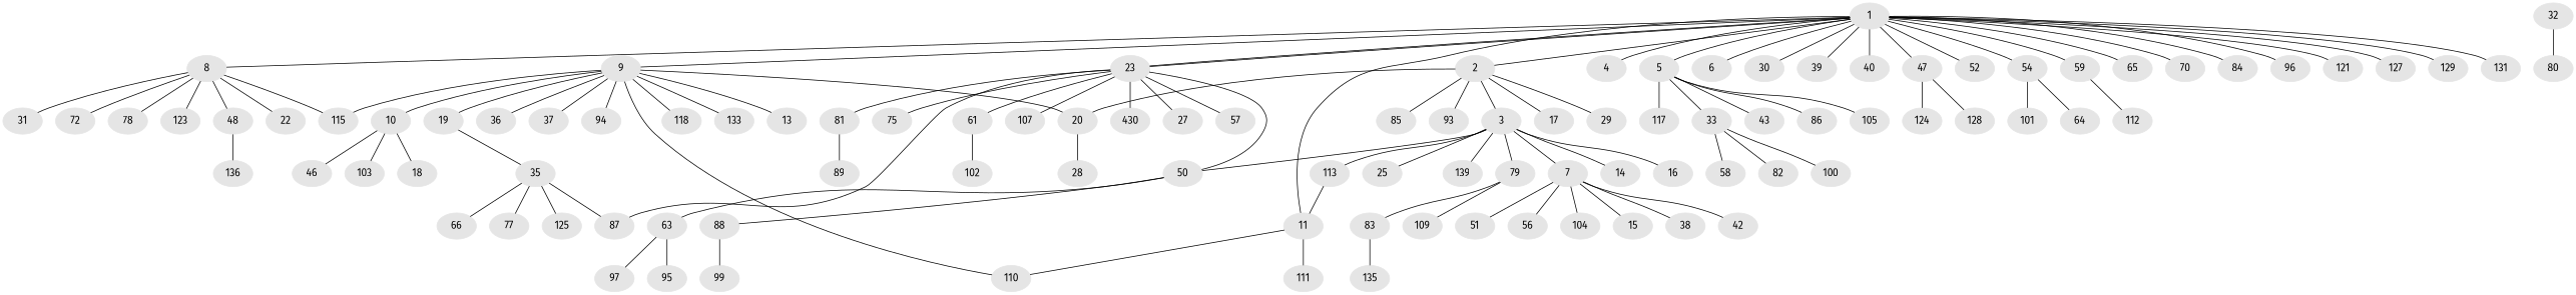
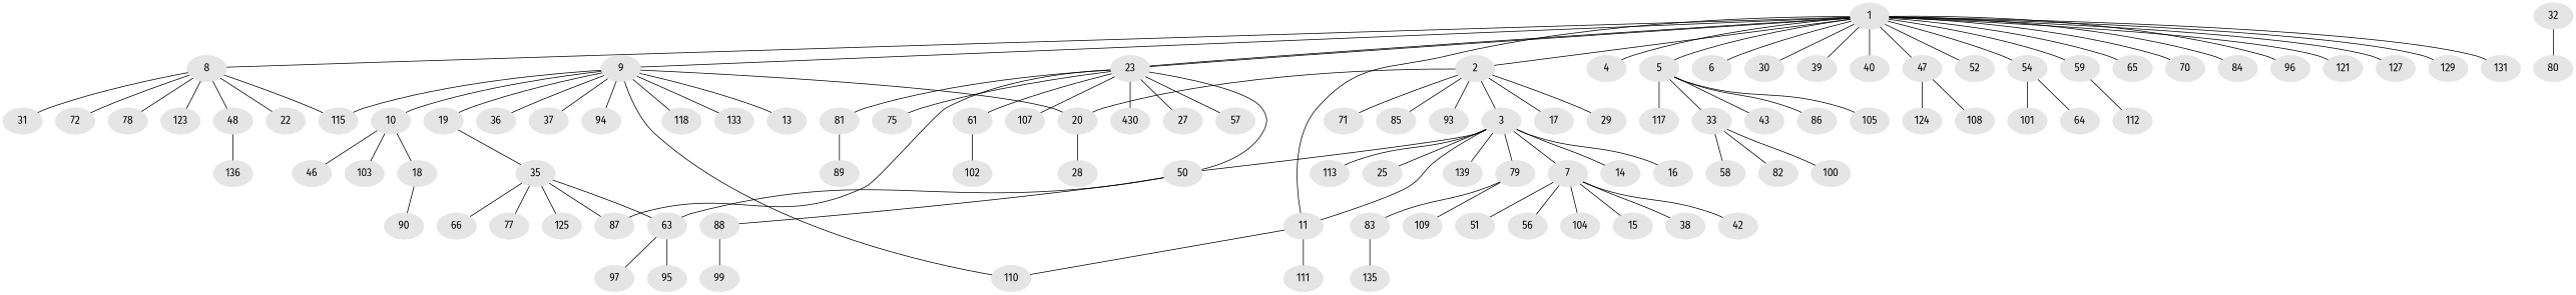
  graph {
    fontname="Fira Sans"
    node [color=gray90 fontname="Fira Sans" style=filled]
    edge [fontname="Fira Sans"]
    1 [super="+26"]
    2 [super="+41"]
    4 [super="+62"]
    5 [super="+24"]
    6 [super="+44"]
    8 [super="+21"]
    9 [super="+55"]
    11 [super="+49"]
    23 [super="+126"]
    30
    39
    40
    47
    52
    54
    59
    65
    70
    84 [super="+128"]
    96
    121
    127
    129
    131
    3 [super="+45"]
    17 [super="+98"]
    20 [super="+53"]
    29
+   71
    85
    93
    33 [super="+132"]
    43
    86
    105 [super="+114"]
    117
    22 [super="+102"]
    31
    48
    72
    78
    115
    123
    10 [super="+69"]
    13
    19
    36
    37 [super="+73"]
    94
    118
    133
    110
    111
    50
    27
    57 [super="+106"]
    61 [super="+67"]
    75
    81
    87 [super="+120"]
    107
    n62 [label=430]
-   108 [label=128]
+   108
    124
    64
    101
    112
    7 [super="+116"]
    14 [super="+91"]
    16
    25 [super="+134"]
    79 [super="+138"]
    113
    139
    28
    15
    38
    42
    51
    56
    104
    63 [super="+68"]
    88 [super="+92"]
    83 [super="+137"]
    109
    58
    82
    100
    136
    18 [super="+76"]
    46
    103
    35 [super="+60"]
    32 [super="+34"]
    80
+   90
    66
    77
    125
    n100 [label=102]
    89
    95
    97
    99
    135
    1 -- 2
    1 -- 4
    1 -- 5 [weight=2]
    1 -- 6
    1 -- 8
    1 -- 9
    1 -- 11
    1 -- 23
    1 -- 23
    1 -- 30
    1 -- 39
    1 -- 40
    1 -- 47
    1 -- 52
    1 -- 54
    1 -- 59
    1 -- 65
    1 -- 70
    1 -- 84
    1 -- 96
    1 -- 121
    1 -- 127
    1 -- 129
    1 -- 131
    2 -- 3
    2 -- 17
    2 -- 20
    2 -- 29
+   2 -- 71
    2 -- 85
    2 -- 93
    5 -- 33
    5 -- 43
    5 -- 86
    5 -- 105
    5 -- 117
    8 -- 22
    8 -- 31
    8 -- 48
    8 -- 72
    8 -- 78
    8 -- 115
    8 -- 123
    9 -- 20
    9 -- 115
    9 -- 10
    9 -- 13
    9 -- 19
    9 -- 36
    9 -- 37
    9 -- 94
    9 -- 118
    9 -- 133
    9 -- 110
    11 -- 110
    11 -- 111
    23 -- 50
    23 -- 27
    23 -- 57
    23 -- 61
    23 -- 75
    23 -- 81
    23 -- 87
    23 -- 107
    23 -- n62
    47 -- 108
    47 -- 124
    54 -- 64
    54 -- 101
    59 -- 112
-   113 -- 11
+   3 -- 11
    3 -- 50
    3 -- 7
    3 -- 14
    3 -- 16
    3 -- 25
    3 -- 79
    3 -- 113
    3 -- 139
    20 -- 28
    33 -- 58
    33 -- 82
    33 -- 100
    48 -- 136
    10 -- 18
    10 -- 46
    10 -- 103
    19 -- 35
    50 -- 63
    50 -- 88
    61 -- n100
    81 -- 89
    7 -- 15
    7 -- 38
    7 -- 42
    7 -- 51
    7 -- 56
    7 -- 104
    79 -- 83
    79 -- 109
    63 -- 95
    63 -- 97
    88 -- 99
    83 -- 135
+   18 -- 90
    35 -- 87
+   35 -- 63
    35 -- 66
    35 -- 77
    35 -- 125
    32 -- 80
  }
